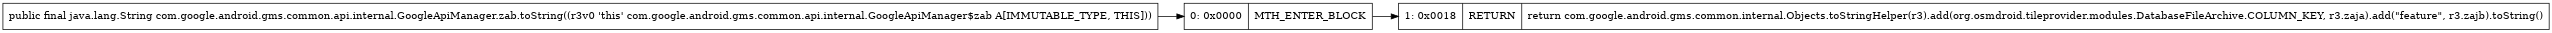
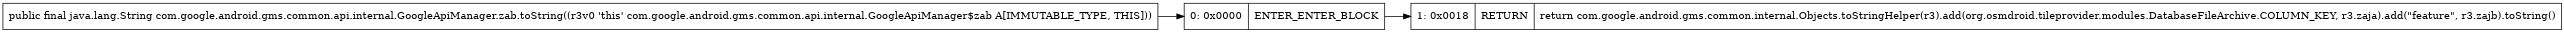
  digraph {
    rankdir=LR
    node [shape=record]
-   n1 [label="{0\:\ 0x0000|MTH_ENTER_BLOCK\l}"]
+   n1 [label="{0\:\ 0x0000|ENTER_ENTER_BLOCK\l}"]
    n2 [label="{1\:\ 0x0018|RETURN\l|return com.google.android.gms.common.internal.Objects.toStringHelper(r3).add(org.osmdroid.tileprovider.modules.DatabaseFileArchive.COLUMN_KEY, r3.zaja).add(\"feature\", r3.zajb).toString()\l}"]
    n3 [label="{public final java.lang.String com.google.android.gms.common.api.internal.GoogleApiManager.zab.toString((r3v0 'this' com.google.android.gms.common.api.internal.GoogleApiManager$zab A[IMMUTABLE_TYPE, THIS])) }"]
    n1 -> n2
    n3 -> n1
  }
